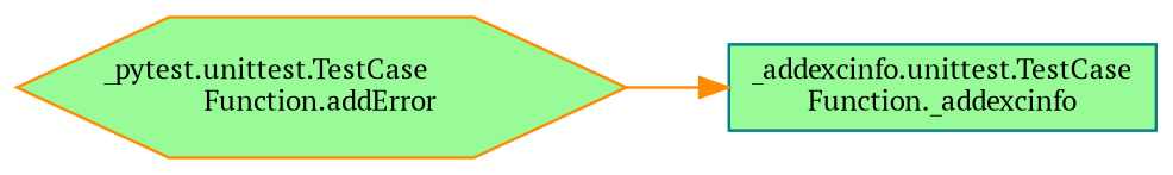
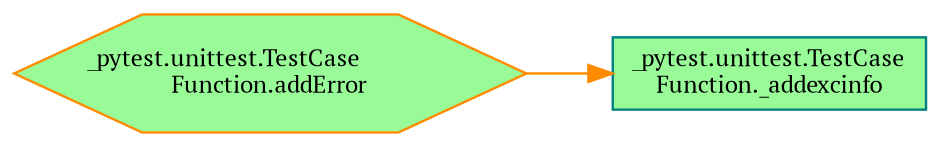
  digraph {
    rankdir=LR
    fontname="PT Serif"
    node [fillcolor=palegreen fontname="PT Serif" fontsize=10 style=filled]
    n1 [color=darkorange fontcolor=black height=0.2 label="_pytest.unittest.TestCase\lFunction.addError" shape=hexagon width=0.4]
-   n2 [color=teal height=0.2 label="_addexcinfo.unittest.TestCase\lFunction._addexcinfo" shape=box width=0.4]
+   n2 [color=teal height=0.2 label="_pytest.unittest.TestCase\lFunction._addexcinfo" shape=box width=0.4]
    n1 -> n2 [color=darkorange fontname="PT Serif" fontsize=10 labelfontname=Helvetica labelfontsize=10 style=solid]
  }
